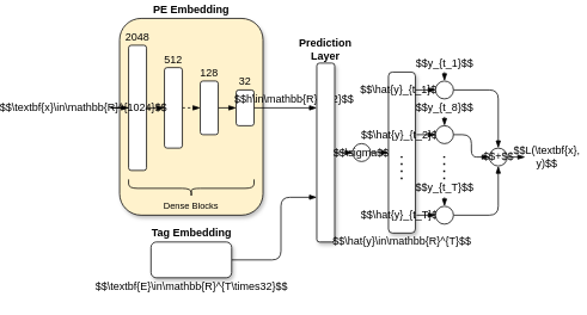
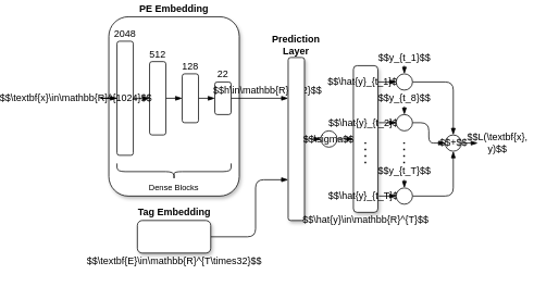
  <mxCell id="0" />
  <mxCell id="1" parent="0" />
- <mxCell id="2" value="&lt;b&gt;PE Embedding&lt;/b&gt;" style="rounded=1;whiteSpace=wrap;html=1;labelPosition=center;verticalLabelPosition=top;align=center;verticalAlign=bottom;shadow=1;fillColor=#fff2cc;" parent="1" vertex="1"><mxGeometry x="90" y="20" width="160" height="220" as="geometry" /></mxCell>
- <mxCell id="3" style="edgeStyle=orthogonalEdgeStyle;rounded=0;orthogonalLoop=1;jettySize=auto;html=1;exitX=1;exitY=0.5;exitDx=0;exitDy=0;entryX=0;entryY=0.5;entryDx=0;entryDy=0;endArrow=blockThin;endFill=1;dashed=1;" parent="1" source="4" target="8" edge="1"><mxGeometry relative="1" as="geometry" /></mxCell>
+ <mxCell id="2" value="&lt;b&gt;PE Embedding&lt;/b&gt;" style="rounded=1;whiteSpace=wrap;html=1;labelPosition=center;verticalLabelPosition=top;align=center;verticalAlign=bottom;shadow=1;" parent="1" vertex="1"><mxGeometry x="90" y="20" width="160" height="220" as="geometry" /></mxCell>
+ <mxCell id="3" style="edgeStyle=orthogonalEdgeStyle;rounded=0;orthogonalLoop=1;jettySize=auto;html=1;exitX=1;exitY=0.5;exitDx=0;exitDy=0;entryX=0;entryY=0.5;entryDx=0;entryDy=0;endArrow=blockThin;endFill=1;" parent="1" source="4" target="8" edge="1"><mxGeometry relative="1" as="geometry" /></mxCell>
  <mxCell id="4" value="512" style="rounded=1;whiteSpace=wrap;html=1;labelPosition=center;verticalLabelPosition=top;align=center;verticalAlign=bottom;" parent="1" vertex="1"><mxGeometry x="140" y="75" width="20" height="90" as="geometry" /></mxCell>
  <mxCell id="5" style="edgeStyle=orthogonalEdgeStyle;rounded=1;orthogonalLoop=1;jettySize=auto;html=1;exitX=1;exitY=0.5;exitDx=0;exitDy=0;entryX=0;entryY=0.25;entryDx=0;entryDy=0;fontSize=12;endArrow=blockThin;endFill=1;" parent="1" source="6" target="18" edge="1"><mxGeometry relative="1" as="geometry" /></mxCell>
- <mxCell id="6" value="32" style="rounded=1;whiteSpace=wrap;html=1;labelPosition=center;verticalLabelPosition=top;align=center;verticalAlign=bottom;" parent="1" vertex="1"><mxGeometry x="220" y="100" width="20" height="40" as="geometry" /></mxCell>
+ <mxCell id="6" value="22" style="rounded=1;whiteSpace=wrap;html=1;labelPosition=center;verticalLabelPosition=top;align=center;verticalAlign=bottom;" parent="1" vertex="1"><mxGeometry x="220" y="100" width="20" height="40" as="geometry" /></mxCell>
  <mxCell id="7" style="edgeStyle=orthogonalEdgeStyle;rounded=0;orthogonalLoop=1;jettySize=auto;html=1;exitX=1;exitY=0.5;exitDx=0;exitDy=0;entryX=0;entryY=0.5;entryDx=0;entryDy=0;endArrow=blockThin;endFill=1;" parent="1" source="8" target="6" edge="1"><mxGeometry relative="1" as="geometry" /></mxCell>
  <mxCell id="8" value="128" style="rounded=1;whiteSpace=wrap;html=1;labelPosition=center;verticalLabelPosition=top;align=center;verticalAlign=bottom;" parent="1" vertex="1"><mxGeometry x="180" y="90" width="20" height="60" as="geometry" /></mxCell>
  <mxCell id="9" style="edgeStyle=orthogonalEdgeStyle;rounded=0;orthogonalLoop=1;jettySize=auto;html=1;exitX=1;exitY=0.5;exitDx=0;exitDy=0;entryX=0;entryY=0.5;entryDx=0;entryDy=0;endArrow=blockThin;endFill=1;" parent="1" source="10" target="4" edge="1"><mxGeometry relative="1" as="geometry" /></mxCell>
  <mxCell id="10" value="2048" style="rounded=1;whiteSpace=wrap;html=1;labelPosition=center;verticalLabelPosition=top;align=center;verticalAlign=bottom;" parent="1" vertex="1"><mxGeometry x="100" y="50" width="20" height="140" as="geometry" /></mxCell>
  <mxCell id="11" value="" style="shape=curlyBracket;whiteSpace=wrap;html=1;rounded=1;rotation=-90;size=0.5;" parent="1" vertex="1"><mxGeometry x="160" y="140" width="20" height="140" as="geometry" /></mxCell>
  <mxCell id="12" value="Dense Blocks" style="text;html=1;strokeColor=none;fillColor=none;align=center;verticalAlign=middle;whiteSpace=wrap;rounded=0;fontSize=10;" parent="1" vertex="1"><mxGeometry x="115" y="220" width="110" height="20" as="geometry" /></mxCell>
  <mxCell id="13" style="edgeStyle=orthogonalEdgeStyle;rounded=0;orthogonalLoop=1;jettySize=auto;html=1;exitX=1;exitY=0.5;exitDx=0;exitDy=0;endArrow=blockThin;endFill=1;" parent="1" source="14" target="10" edge="1"><mxGeometry relative="1" as="geometry" /></mxCell>
  <mxCell id="14" value="$$\textbf{x}\in\mathbb{R}^{1024}$$" style="text;html=1;strokeColor=none;fillColor=none;align=center;verticalAlign=middle;whiteSpace=wrap;rounded=0;fontSize=12;" parent="1" vertex="1"><mxGeometry x="20" y="110" width="60" height="20" as="geometry" /></mxCell>
  <mxCell id="15" value="$$h\in\mathbb{R}^{32}$$" style="text;html=1;strokeColor=none;fillColor=none;align=center;verticalAlign=middle;whiteSpace=wrap;rounded=0;fontSize=12;" parent="1" vertex="1"><mxGeometry x="260" y="100" width="50" height="20" as="geometry" /></mxCell>
  <mxCell id="16" value="Prediction Layer" style="text;html=1;strokeColor=none;fillColor=none;align=center;verticalAlign=middle;whiteSpace=wrap;rounded=0;fontStyle=1" parent="1" vertex="1"><mxGeometry x="285" y="40" width="70" height="30" as="geometry" /></mxCell>
  <mxCell id="17" style="edgeStyle=orthogonalEdgeStyle;rounded=1;orthogonalLoop=1;jettySize=auto;html=1;exitX=1;exitY=0.5;exitDx=0;exitDy=0;entryX=0;entryY=0.5;entryDx=0;entryDy=0;fontSize=12;endArrow=blockThin;endFill=1;" parent="1" source="18" target="24" edge="1"><mxGeometry relative="1" as="geometry" /></mxCell>
  <mxCell id="18" value="" style="rounded=1;whiteSpace=wrap;html=1;shadow=1;" parent="1" vertex="1"><mxGeometry x="310" y="70" width="20" height="200" as="geometry" /></mxCell>
  <mxCell id="19" style="edgeStyle=orthogonalEdgeStyle;orthogonalLoop=1;jettySize=auto;html=1;exitX=1;exitY=0.5;exitDx=0;exitDy=0;entryX=0;entryY=0.75;entryDx=0;entryDy=0;rounded=1;endArrow=blockThin;endFill=1;" parent="1" source="20" target="18" edge="1"><mxGeometry relative="1" as="geometry"><Array as="points"><mxPoint x="270" y="290" /><mxPoint x="270" y="220" /></Array></mxGeometry></mxCell>
  <mxCell id="20" value="" style="rounded=1;whiteSpace=wrap;html=1;labelPosition=center;verticalLabelPosition=bottom;align=center;verticalAlign=top;shadow=1;" parent="1" vertex="1"><mxGeometry x="125" y="270" width="90" height="40" as="geometry" /></mxCell>
  <mxCell id="21" value="Tag Embedding" style="text;html=1;strokeColor=none;fillColor=none;align=center;verticalAlign=middle;rounded=0;fontStyle=1" parent="1" vertex="1"><mxGeometry x="125" y="250" width="90" height="20" as="geometry" /></mxCell>
  <mxCell id="22" value="$$\textbf{E}\in\mathbb{R}^{T\times32}$$" style="text;html=1;strokeColor=none;fillColor=none;align=center;verticalAlign=middle;whiteSpace=wrap;rounded=0;fontSize=12;" parent="1" vertex="1"><mxGeometry x="132.5" y="310" width="75" height="20" as="geometry" /></mxCell>
  <mxCell id="23" style="edgeStyle=orthogonalEdgeStyle;rounded=1;orthogonalLoop=1;jettySize=auto;html=1;exitX=1;exitY=0.5;exitDx=0;exitDy=0;entryX=0;entryY=0.5;entryDx=0;entryDy=0;endArrow=blockThin;endFill=1;" parent="1" source="24" target="25" edge="1"><mxGeometry relative="1" as="geometry" /></mxCell>
  <mxCell id="24" value="$$\sigma$$" style="ellipse;whiteSpace=wrap;html=1;aspect=fixed;" parent="1" vertex="1"><mxGeometry x="350" y="160" width="20" height="20" as="geometry" /></mxCell>
  <mxCell id="25" value="" style="rounded=1;whiteSpace=wrap;html=1;labelPosition=center;verticalLabelPosition=top;align=center;verticalAlign=bottom;shadow=1;" parent="1" vertex="1"><mxGeometry x="390" y="80" width="30" height="180" as="geometry" /></mxCell>
  <mxCell id="26" style="edgeStyle=orthogonalEdgeStyle;rounded=0;orthogonalLoop=1;jettySize=auto;html=1;exitX=1;exitY=0.5;exitDx=0;exitDy=0;entryX=0;entryY=0.5;entryDx=0;entryDy=0;endArrow=blockThin;endFill=1;" parent="1" source="27" target="33" edge="1"><mxGeometry relative="1" as="geometry" /></mxCell>
  <mxCell id="27" value="$$\hat{y}_{t_1}$$" style="text;html=1;strokeColor=none;fillColor=none;align=center;verticalAlign=middle;whiteSpace=wrap;rounded=0;" parent="1" vertex="1"><mxGeometry x="390" y="90" width="30" height="20" as="geometry" /></mxCell>
  <mxCell id="28" style="edgeStyle=orthogonalEdgeStyle;rounded=0;orthogonalLoop=1;jettySize=auto;html=1;exitX=1;exitY=0.5;exitDx=0;exitDy=0;entryX=0;entryY=0.5;entryDx=0;entryDy=0;endArrow=blockThin;endFill=1;" parent="1" source="29" target="37" edge="1"><mxGeometry relative="1" as="geometry" /></mxCell>
  <mxCell id="29" value="$$\hat{y}_{t_2}$$" style="text;html=1;strokeColor=none;fillColor=none;align=center;verticalAlign=middle;whiteSpace=wrap;rounded=0;" parent="1" vertex="1"><mxGeometry x="391.25" y="140" width="30" height="20" as="geometry" /></mxCell>
  <mxCell id="30" style="edgeStyle=orthogonalEdgeStyle;rounded=0;orthogonalLoop=1;jettySize=auto;html=1;exitX=1;exitY=0.5;exitDx=0;exitDy=0;entryX=0;entryY=0.5;entryDx=0;entryDy=0;endArrow=blockThin;endFill=1;" parent="1" source="31" target="41" edge="1"><mxGeometry relative="1" as="geometry" /></mxCell>
  <mxCell id="31" value="$$\hat{y}_{t_T}$$" style="text;html=1;strokeColor=none;fillColor=none;align=center;verticalAlign=middle;whiteSpace=wrap;rounded=0;" parent="1" vertex="1"><mxGeometry x="391.25" y="230" width="30" height="20" as="geometry" /></mxCell>
  <mxCell id="32" style="edgeStyle=orthogonalEdgeStyle;rounded=1;orthogonalLoop=1;jettySize=auto;html=1;exitX=1;exitY=0.5;exitDx=0;exitDy=0;entryX=0.5;entryY=0;entryDx=0;entryDy=0;endArrow=blockThin;endFill=1;" parent="1" source="33" target="46" edge="1"><mxGeometry relative="1" as="geometry" /></mxCell>
  <mxCell id="33" value="" style="ellipse;whiteSpace=wrap;html=1;aspect=fixed;" parent="1" vertex="1"><mxGeometry x="442.5" y="90" width="20" height="20" as="geometry" /></mxCell>
  <mxCell id="34" style="edgeStyle=orthogonalEdgeStyle;rounded=0;orthogonalLoop=1;jettySize=auto;html=1;exitX=0.5;exitY=1;exitDx=0;exitDy=0;entryX=0.5;entryY=0;entryDx=0;entryDy=0;endArrow=blockThin;endFill=1;" parent="1" source="35" target="33" edge="1"><mxGeometry relative="1" as="geometry"><mxPoint x="452.5" y="80" as="sourcePoint" /></mxGeometry></mxCell>
  <mxCell id="35" value="$$y_{t_1}$$" style="text;html=1;strokeColor=none;fillColor=none;align=center;verticalAlign=middle;whiteSpace=wrap;rounded=0;" parent="1" vertex="1"><mxGeometry x="442.5" y="60" width="20" height="20" as="geometry" /></mxCell>
  <mxCell id="36" style="edgeStyle=orthogonalEdgeStyle;rounded=1;orthogonalLoop=1;jettySize=auto;html=1;exitX=1;exitY=0.5;exitDx=0;exitDy=0;entryX=0;entryY=0.5;entryDx=0;entryDy=0;endArrow=blockThin;endFill=1;" parent="1" source="37" target="46" edge="1"><mxGeometry relative="1" as="geometry" /></mxCell>
  <mxCell id="37" value="" style="ellipse;whiteSpace=wrap;html=1;aspect=fixed;" parent="1" vertex="1"><mxGeometry x="442.5" y="140" width="20" height="20" as="geometry" /></mxCell>
  <mxCell id="38" style="edgeStyle=orthogonalEdgeStyle;rounded=0;orthogonalLoop=1;jettySize=auto;html=1;exitX=0.5;exitY=1;exitDx=0;exitDy=0;entryX=0.5;entryY=0;entryDx=0;entryDy=0;endArrow=blockThin;endFill=1;" parent="1" source="39" target="37" edge="1"><mxGeometry relative="1" as="geometry" /></mxCell>
  <mxCell id="39" value="$$y_{t_8}$$" style="text;html=1;strokeColor=none;fillColor=none;align=center;verticalAlign=middle;whiteSpace=wrap;rounded=0;" parent="1" vertex="1"><mxGeometry x="442.5" y="110" width="20" height="20" as="geometry" /></mxCell>
  <mxCell id="40" style="edgeStyle=orthogonalEdgeStyle;rounded=1;orthogonalLoop=1;jettySize=auto;html=1;exitX=1;exitY=0.5;exitDx=0;exitDy=0;entryX=0.5;entryY=1;entryDx=0;entryDy=0;endArrow=blockThin;endFill=1;" parent="1" source="41" target="46" edge="1"><mxGeometry relative="1" as="geometry" /></mxCell>
  <mxCell id="41" value="" style="ellipse;whiteSpace=wrap;html=1;aspect=fixed;" parent="1" vertex="1"><mxGeometry x="442.5" y="230" width="20" height="20" as="geometry" /></mxCell>
  <mxCell id="42" style="edgeStyle=orthogonalEdgeStyle;rounded=0;orthogonalLoop=1;jettySize=auto;html=1;exitX=0.5;exitY=1;exitDx=0;exitDy=0;entryX=0.5;entryY=0;entryDx=0;entryDy=0;endArrow=blockThin;endFill=1;" parent="1" source="43" target="41" edge="1"><mxGeometry relative="1" as="geometry" /></mxCell>
  <mxCell id="43" value="$$y_{t_T}$$" style="text;html=1;strokeColor=none;fillColor=none;align=center;verticalAlign=middle;whiteSpace=wrap;rounded=0;" parent="1" vertex="1"><mxGeometry x="442.5" y="200" width="20" height="20" as="geometry" /></mxCell>
  <mxCell id="44" value="$$L(\textbf{x}, y)$$" style="text;html=1;strokeColor=none;fillColor=none;align=center;verticalAlign=middle;whiteSpace=wrap;rounded=0;" parent="1" vertex="1"><mxGeometry x="542.5" y="165" width="47.5" height="20" as="geometry" /></mxCell>
  <mxCell id="45" style="edgeStyle=orthogonalEdgeStyle;rounded=1;orthogonalLoop=1;jettySize=auto;html=1;exitX=1;exitY=0.5;exitDx=0;exitDy=0;entryX=0;entryY=0.5;entryDx=0;entryDy=0;endArrow=blockThin;endFill=1;" parent="1" source="46" target="44" edge="1"><mxGeometry relative="1" as="geometry" /></mxCell>
  <mxCell id="46" value="$$+$$" style="ellipse;whiteSpace=wrap;html=1;aspect=fixed;" parent="1" vertex="1"><mxGeometry x="502.5" y="165" width="20" height="20" as="geometry" /></mxCell>
  <mxCell id="47" value="$$\hat{y}\in\mathbb{R}^{T}$$" style="text;html=1;strokeColor=none;fillColor=none;align=center;verticalAlign=middle;whiteSpace=wrap;rounded=0;fontSize=12;" parent="1" vertex="1"><mxGeometry x="368.75" y="260" width="72.5" height="20" as="geometry" /></mxCell>
  <mxCell id="48" value="" style="endArrow=none;dashed=1;html=1;dashPattern=1 3;strokeWidth=2;" parent="1" edge="1"><mxGeometry width="50" height="50" relative="1" as="geometry"><mxPoint x="404.66" y="200" as="sourcePoint" /><mxPoint x="404.66" y="170" as="targetPoint" /></mxGeometry></mxCell>
  <mxCell id="49" value="" style="endArrow=none;dashed=1;html=1;dashPattern=1 3;strokeWidth=2;" parent="1" edge="1"><mxGeometry width="50" height="50" relative="1" as="geometry"><mxPoint x="452.16" y="200" as="sourcePoint" /><mxPoint x="452.16" y="170" as="targetPoint" /></mxGeometry></mxCell>
